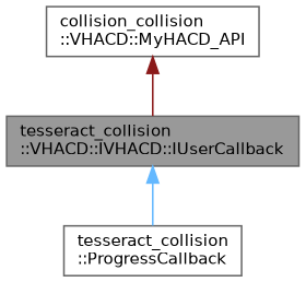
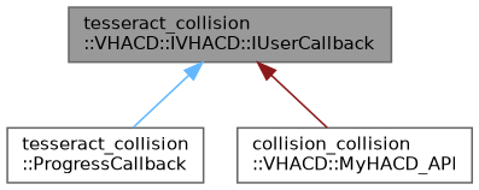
  digraph {
    node [color=gray40 fillcolor=white fontname=Helvetica fontsize=10 shape=box style=filled]
    edge [dir=back fontname=Helvetica fontsize=10 labelfontname=Helvetica labelfontsize=10 style=solid]
    n1 [fillcolor=grey60 fontcolor=black height=0.2 label="tesseract_collision\l::VHACD::IVHACD::IUserCallback" width=0.4]
    n2 [height=0.2 label="tesseract_collision\l::ProgressCallback" width=0.4]
    n3 [height=0.2 label="collision_collision\l::VHACD::MyHACD_API" width=0.4]
    n1 -> n2 [color=steelblue1]
-   n3 -> n1 [color=firebrick4]
+   n1 -> n3 [color=firebrick4]
  }
